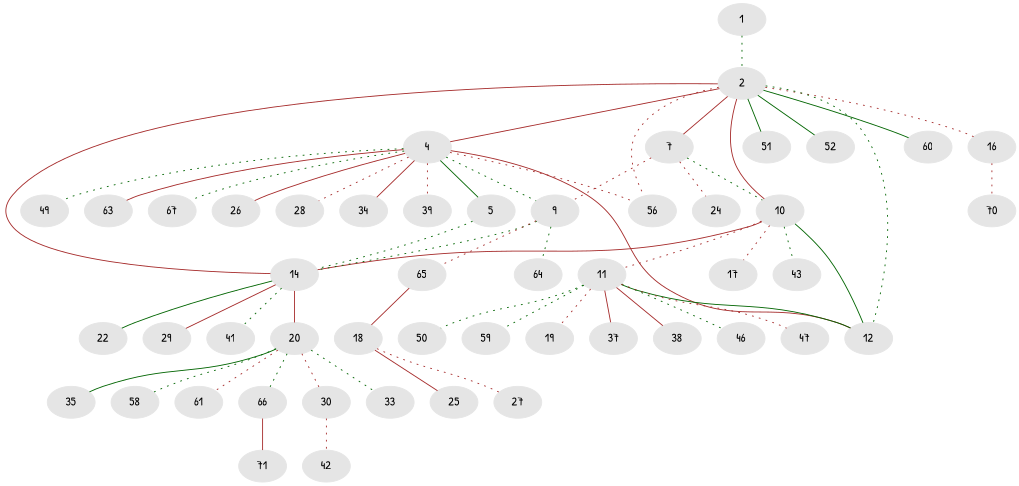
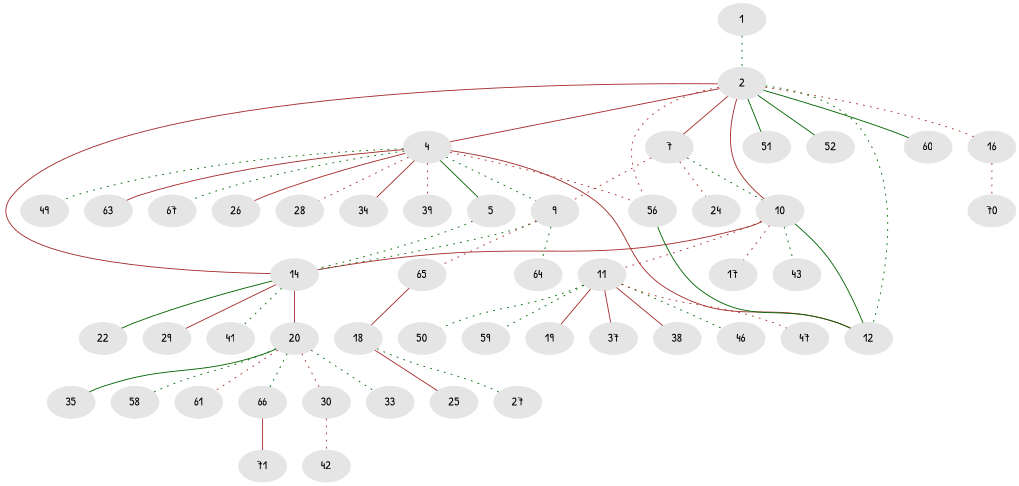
  graph {
    fontname="Patrick Hand"
    node [color=gray90 fontname="Patrick Hand" style=filled]
    edge [color=brown fontname="Patrick Hand" style=dotted]
    2 [super="+3"]
    4 [super="+6"]
    7 [super="+8"]
    10 [super="+13"]
    14 [super="+15"]
    16
    51
    n8 [label=52 super="+62"]
    56
    60
    12
    1
    5 [super="+32"]
    9 [super="+55"]
    26
    28
    34
    39 [super="+40"]
    49
    63
    67
    24 [super="+35"]
    11 [super="+48"]
    17
    43
    20 [super="+23"]
    22
    29
    41 [super="+45"]
    70
    64
    65
    18 [super="+52"]
    25
    27
    19 [super="+21"]
    37
    38
    46
    47
    50
    59
    30 [super="+31"]
    33
    n45 [label=35 super="+44"]
    58
    61
    66 [super="+69"]
    42 [super="+53"]
    71
    2 -- 4 [style=solid]
    2 -- 7 [style=solid]
    2 -- 10 [style=solid]
    2 -- 14 [style=solid]
    2 -- 16
    2 -- 51 [color=darkgreen style=solid]
    2 -- n8 [color=darkgreen style=solid]
    2 -- 56
    2 -- 60 [color=darkgreen style=solid]
    2 -- 12 [color=darkgreen]
    4 -- 56
    4 -- 12 [style=solid]
    4 -- 5 [color=darkgreen style=solid weight=2]
    4 -- 9 [color=darkgreen]
    4 -- 26 [style=solid]
    4 -- 28
    4 -- 34 [style=solid]
    4 -- 39
    4 -- 49 [color=darkgreen]
    4 -- 63 [style=solid]
    4 -- 67 [color=darkgreen]
    7 -- 10 [color=darkgreen]
    7 -- 9 [weight=2]
    7 -- 24
    10 -- 14 [style=solid weight=2]
    10 -- 12 [color=darkgreen style=solid]
    10 -- 11
    10 -- 17
    10 -- 43 [color=darkgreen]
    14 -- 20 [style=solid]
    14 -- 22 [color=darkgreen style=solid]
    14 -- 29 [style=solid]
    14 -- 41 [color=darkgreen]
    16 -- 70
    1 -- 2 [color=darkgreen weight=2]
    5 -- 14 [color=darkgreen]
    9 -- 14 [color=darkgreen]
    9 -- 64 [color=darkgreen]
    9 -- 65
-   11 -- 12 [color=darkgreen style=solid]
-   11 -- 19
+   56 -- 12 [color=darkgreen style=solid]
+   11 -- 19 [style=solid]
    11 -- 37 [style=solid]
    11 -- 38 [style=solid]
    11 -- 46 [color=darkgreen]
    11 -- 47
    11 -- 50 [color=darkgreen]
    11 -- 59 [color=darkgreen]
    20 -- 30
    20 -- 33 [color=darkgreen]
    20 -- n45 [color=darkgreen style=solid]
    20 -- 58 [color=darkgreen]
    20 -- 61
    20 -- 66 [color=darkgreen]
    65 -- 18 [style=solid]
    18 -- 25 [style=solid]
-   18 -- 27
+   18 -- 27 [color=darkgreen]
    30 -- 42
    66 -- 71 [style=solid]
  }
